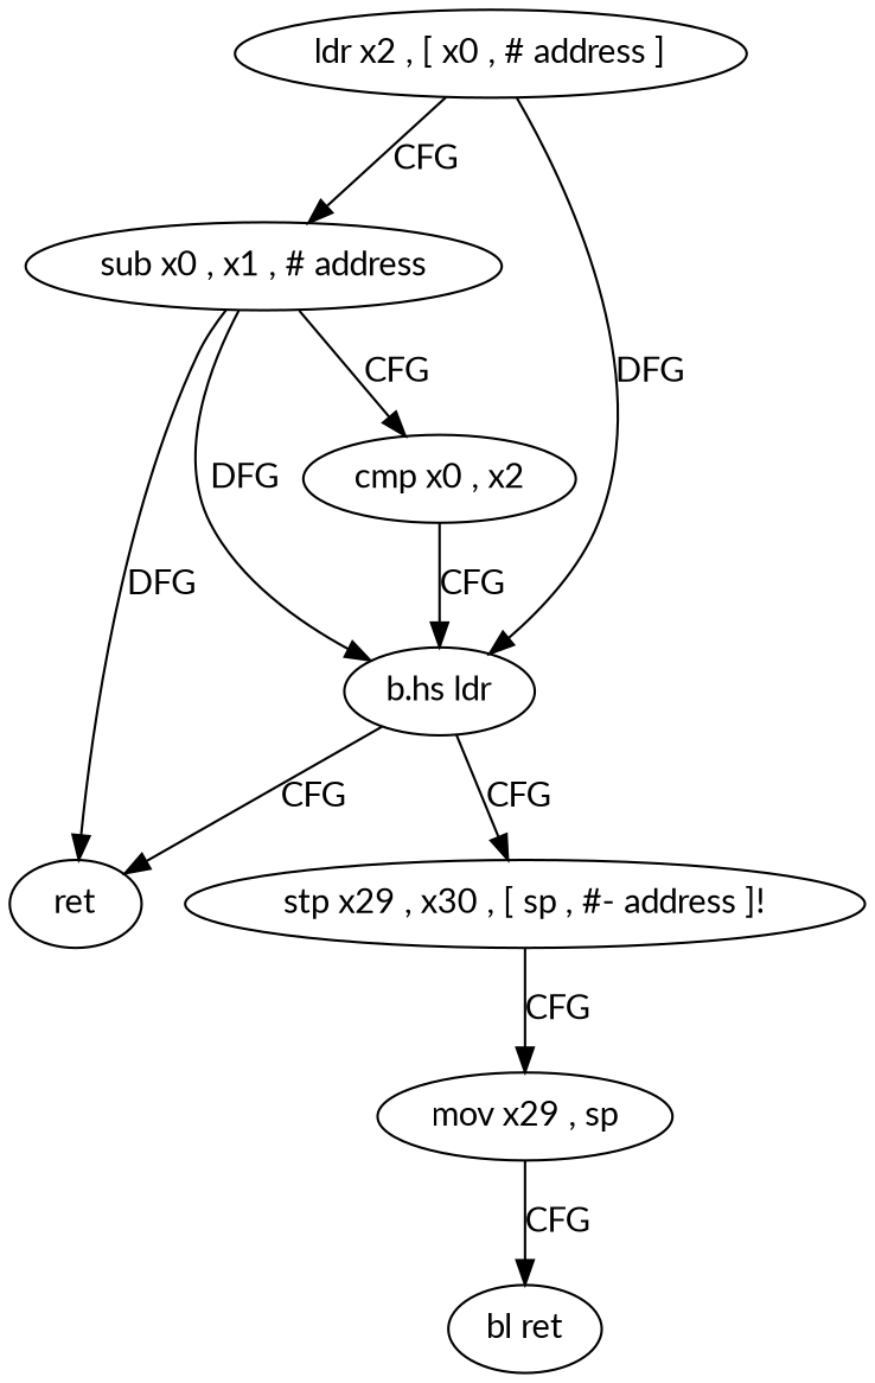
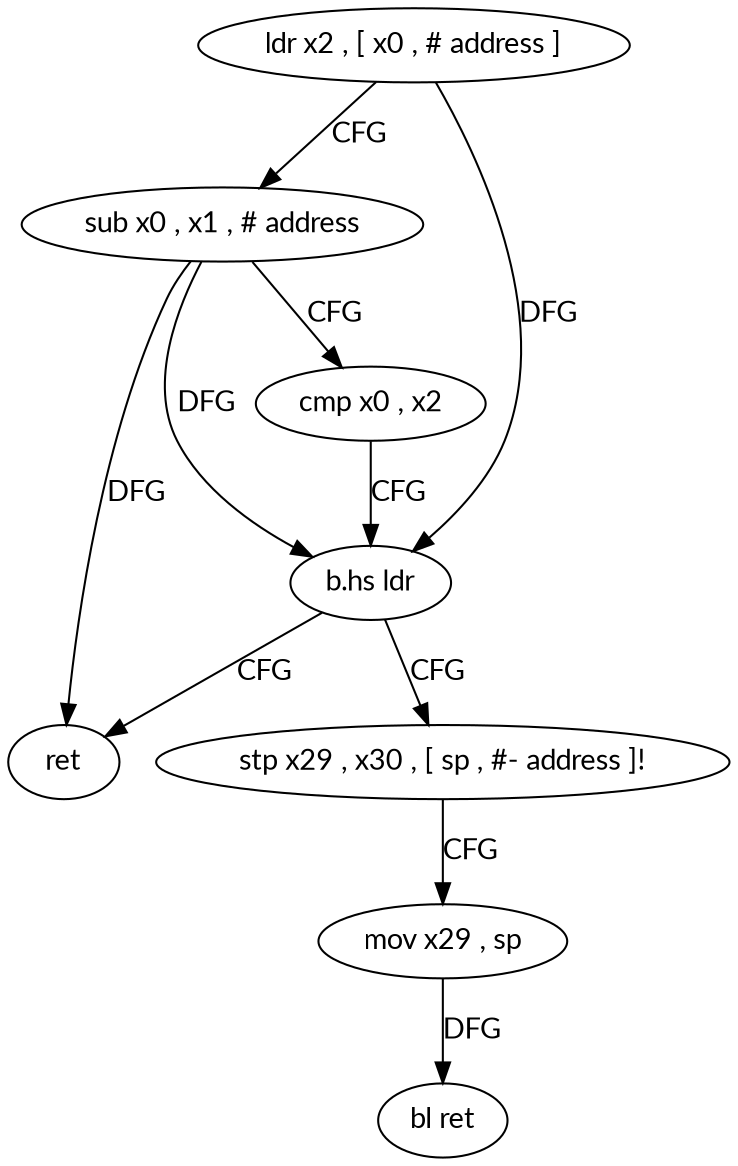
  digraph {
    fontname=Lato
    node [fontname=Lato]
    edge [fontname=Lato]
    n1 [label="ldr x2 , [ x0 , # address ]"]
    n2 [label="sub x0 , x1 , # address"]
    n3 [label="b.hs ldr"]
    n4 [label="cmp x0 , x2"]
    n5 [label=ret]
    n6 [label="stp x29 , x30 , [ sp , #- address ]!"]
    n7 [label="mov x29 , sp"]
    n8 [label="bl ret"]
    n1 -> n2 [label=CFG]
    n1 -> n3 [label=DFG]
    n2 -> n3 [label=DFG]
    n2 -> n4 [label=CFG]
    n2 -> n5 [label=DFG]
    n3 -> n5 [label=CFG]
    n3 -> n6 [label=CFG]
    n4 -> n3 [label=CFG]
    n6 -> n7 [label=CFG]
-   n7 -> n8 [label=CFG]
+   n7 -> n8 [label=DFG]
  }
